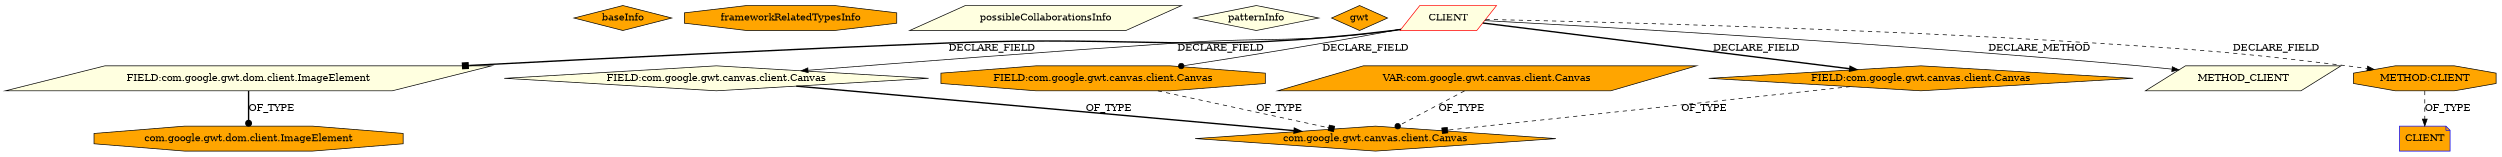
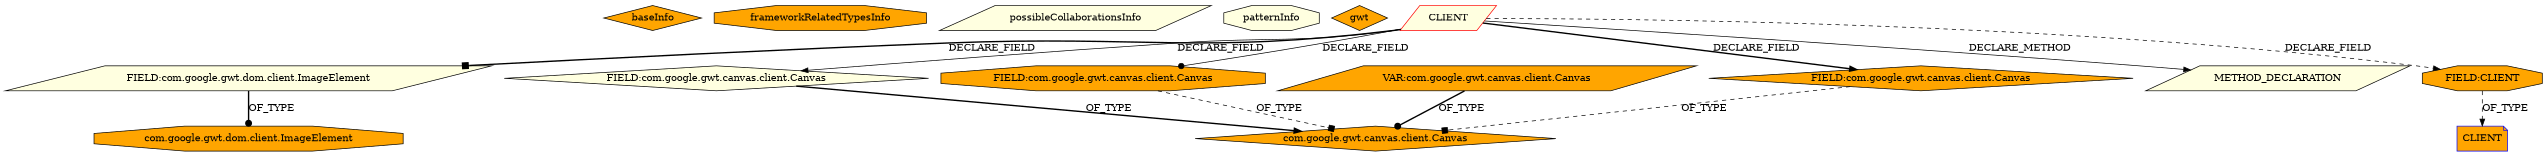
  digraph {
    node [fillcolor=orange shape=diamond style=filled isFrameworkType=false]
    edge [arrowhead=normal style=dashed]
    baseInfo [category=pattern graphId=1525 isAnonymous=false possibleRelation=false isFrameworkType=""]
    frameworkRelatedTypesInfo [shape=octagon isFrameworkType=""]
    possibleCollaborationsInfo [fillcolor=lightyellow shape=parallelogram isFrameworkType=""]
-   patternInfo [fillcolor=lightyellow frequency=2.0 patternRootClient=0 isFrameworkType=""]
+   patternInfo [fillcolor=lightyellow frequency=2.0 patternRootClient=0 shape=octagon isFrameworkType=""]
    n5 [0="akjava-GWT-Hangouts~/akjava-GWT-Hangouts/GWT-Hangouts-master/apps/easyoverlay/src/com/akjava/gwt/hangout/easyoverlay/client/EasyOverlay.java~EasyOverlay~492" 1="lambourg-WebGallery~/lambourg-WebGallery/WebGallery-master/client/src/com/lambourg/webgallery/client/pictureview/PictureView.java~PictureView~3541" label=gwt isFrameworkType=""]
    n6 [label="com.google.gwt.dom.client.ImageElement" shape=octagon vertexType=FRAMEWORK_CLASS_TYPE]
    n7 [fillcolor=lightyellow label="FIELD:com.google.gwt.dom.client.ImageElement" shape=parallelogram vertexType=FIELD_DECLARATION]
    n8 [color=red fillcolor=lightyellow label=CLIENT shape=parallelogram vertexType=ROOT_CLIENT_CLASS_DECLARATION]
    n9 [label="FIELD:com.google.gwt.canvas.client.Canvas" shape=octagon vertexType=FIELD_DECLARATION]
    n10 [label="FIELD:com.google.gwt.canvas.client.Canvas" vertexType=FIELD_DECLARATION]
    n11 [fillcolor=lightyellow label="FIELD:com.google.gwt.canvas.client.Canvas" vertexType=FIELD_DECLARATION]
-   n12 [label="METHOD:CLIENT" shape=octagon vertexType=FIELD_DECLARATION]
-   n13 [fillcolor=lightyellow label=METHOD_CLIENT shape=parallelogram vertexType=CLIENT_METHOD_DECLARATION]
+   n12 [label="FIELD:CLIENT" shape=octagon vertexType=FIELD_DECLARATION]
+   n13 [fillcolor=lightyellow label=METHOD_DECLARATION shape=parallelogram vertexType=CLIENT_METHOD_DECLARATION]
    n14 [label="com.google.gwt.canvas.client.Canvas" vertexType=FRAMEWORK_CLASS_TYPE]
    n15 [color=blue label=CLIENT shape=note vertexType=REFERENCE_CLIENT_CLASS_DECLARATION]
    n16 [label="VAR:com.google.gwt.canvas.client.Canvas" shape=parallelogram vertexType=VARIABLE_EXPRESION]
    n7 -> n6 [arrowhead=dot label=OF_TYPE style=bold]
    n8 -> n7 [arrowhead=box label=DECLARE_FIELD style=bold]
    n8 -> n9 [arrowhead=dot label=DECLARE_FIELD style=solid]
    n8 -> n10 [label=DECLARE_FIELD style=bold]
    n8 -> n11 [label=DECLARE_FIELD style=solid]
    n8 -> n12 [label=DECLARE_FIELD]
    n8 -> n13 [label=DECLARE_METHOD style=solid]
    n9 -> n14 [arrowhead=box label=OF_TYPE]
    n10 -> n14 [arrowhead=box label=OF_TYPE]
    n11 -> n14 [label=OF_TYPE style=bold]
    n12 -> n15 [label=OF_TYPE]
-   n16 -> n14 [arrowhead=dot label=OF_TYPE]
+   n16 -> n14 [arrowhead=dot label=OF_TYPE style=bold]
  }
